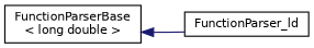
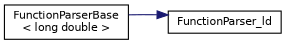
  digraph {
    rankdir=LR
    node [color=black fillcolor=white fontname=Helvetica fontsize=10 shape=record style=filled]
    n1 [height=0.2 label="FunctionParserBase\l\< long double \>" width=0.4]
    n2 [height=0.2 label=FunctionParser_ld width=0.4]
-   n1 -> n2 [color=midnightblue dir=back fontname=Helvetica fontsize=10 labelfontname=Helvetica labelfontsize=10 style=solid]
+   n2 -> n1 [color=midnightblue dir=back fontname=Helvetica fontsize=10 labelfontname=Helvetica labelfontsize=10 style=solid]
  }
